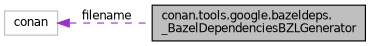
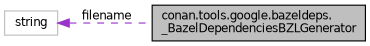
  digraph {
    rankdir=LR
    node [fontname=Helvetica fontsize=10 shape=record style=filled]
    n1 [color=black fillcolor=grey75 fontcolor=black height=0.2 label="conan.tools.google.bazeldeps.\l_BazelDependenciesBZLGenerator" width=0.4]
-   n2 [color=grey75 fillcolor=white height=0.2 label=conan width=0.4]
+   n2 [color=grey75 fillcolor=white height=0.2 label=string width=0.4]
    n2 -> n1 [color=darkorchid3 dir=back fontname=Helvetica fontsize=10 label=" filename" labelfontname=Helvetica labelfontsize=10 style=dashed]
  }
